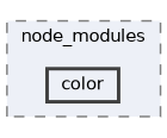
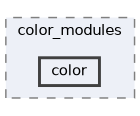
  digraph {
    compound=true
    rankdir=LR
    n1 [color=grey25 fillcolor="#edf0f7" fontname=Helvetica fontsize=10 height=0.2 label=color shape=box style="filled,bold" width=0.4]
    subgraph cluster_1 {
      bgcolor="#edf0f7"
      fontname=Helvetica
      fontsize=10
-     label=node_modules
+     label=color_modules
      pencolor=grey50
      style="filled,dashed"
      n1
    }
  }
